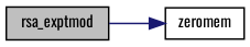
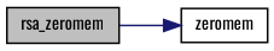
  digraph {
    rankdir=LR
    fontname=Oswald
    node [color=black fontname=Oswald fontsize=10 shape=record style=filled]
-   n1 [fillcolor=grey75 fontcolor=black height=0.2 label=rsa_exptmod width=0.4]
+   n1 [fillcolor=grey75 fontcolor=black height=0.2 label=rsa_zeromem width=0.4]
    n2 [fillcolor=white height=0.2 label=zeromem width=0.4]
    n1 -> n2 [color=midnightblue fontname=Oswald fontsize=10 labelfontname=Helvetica labelfontsize=10 style=solid]
  }
